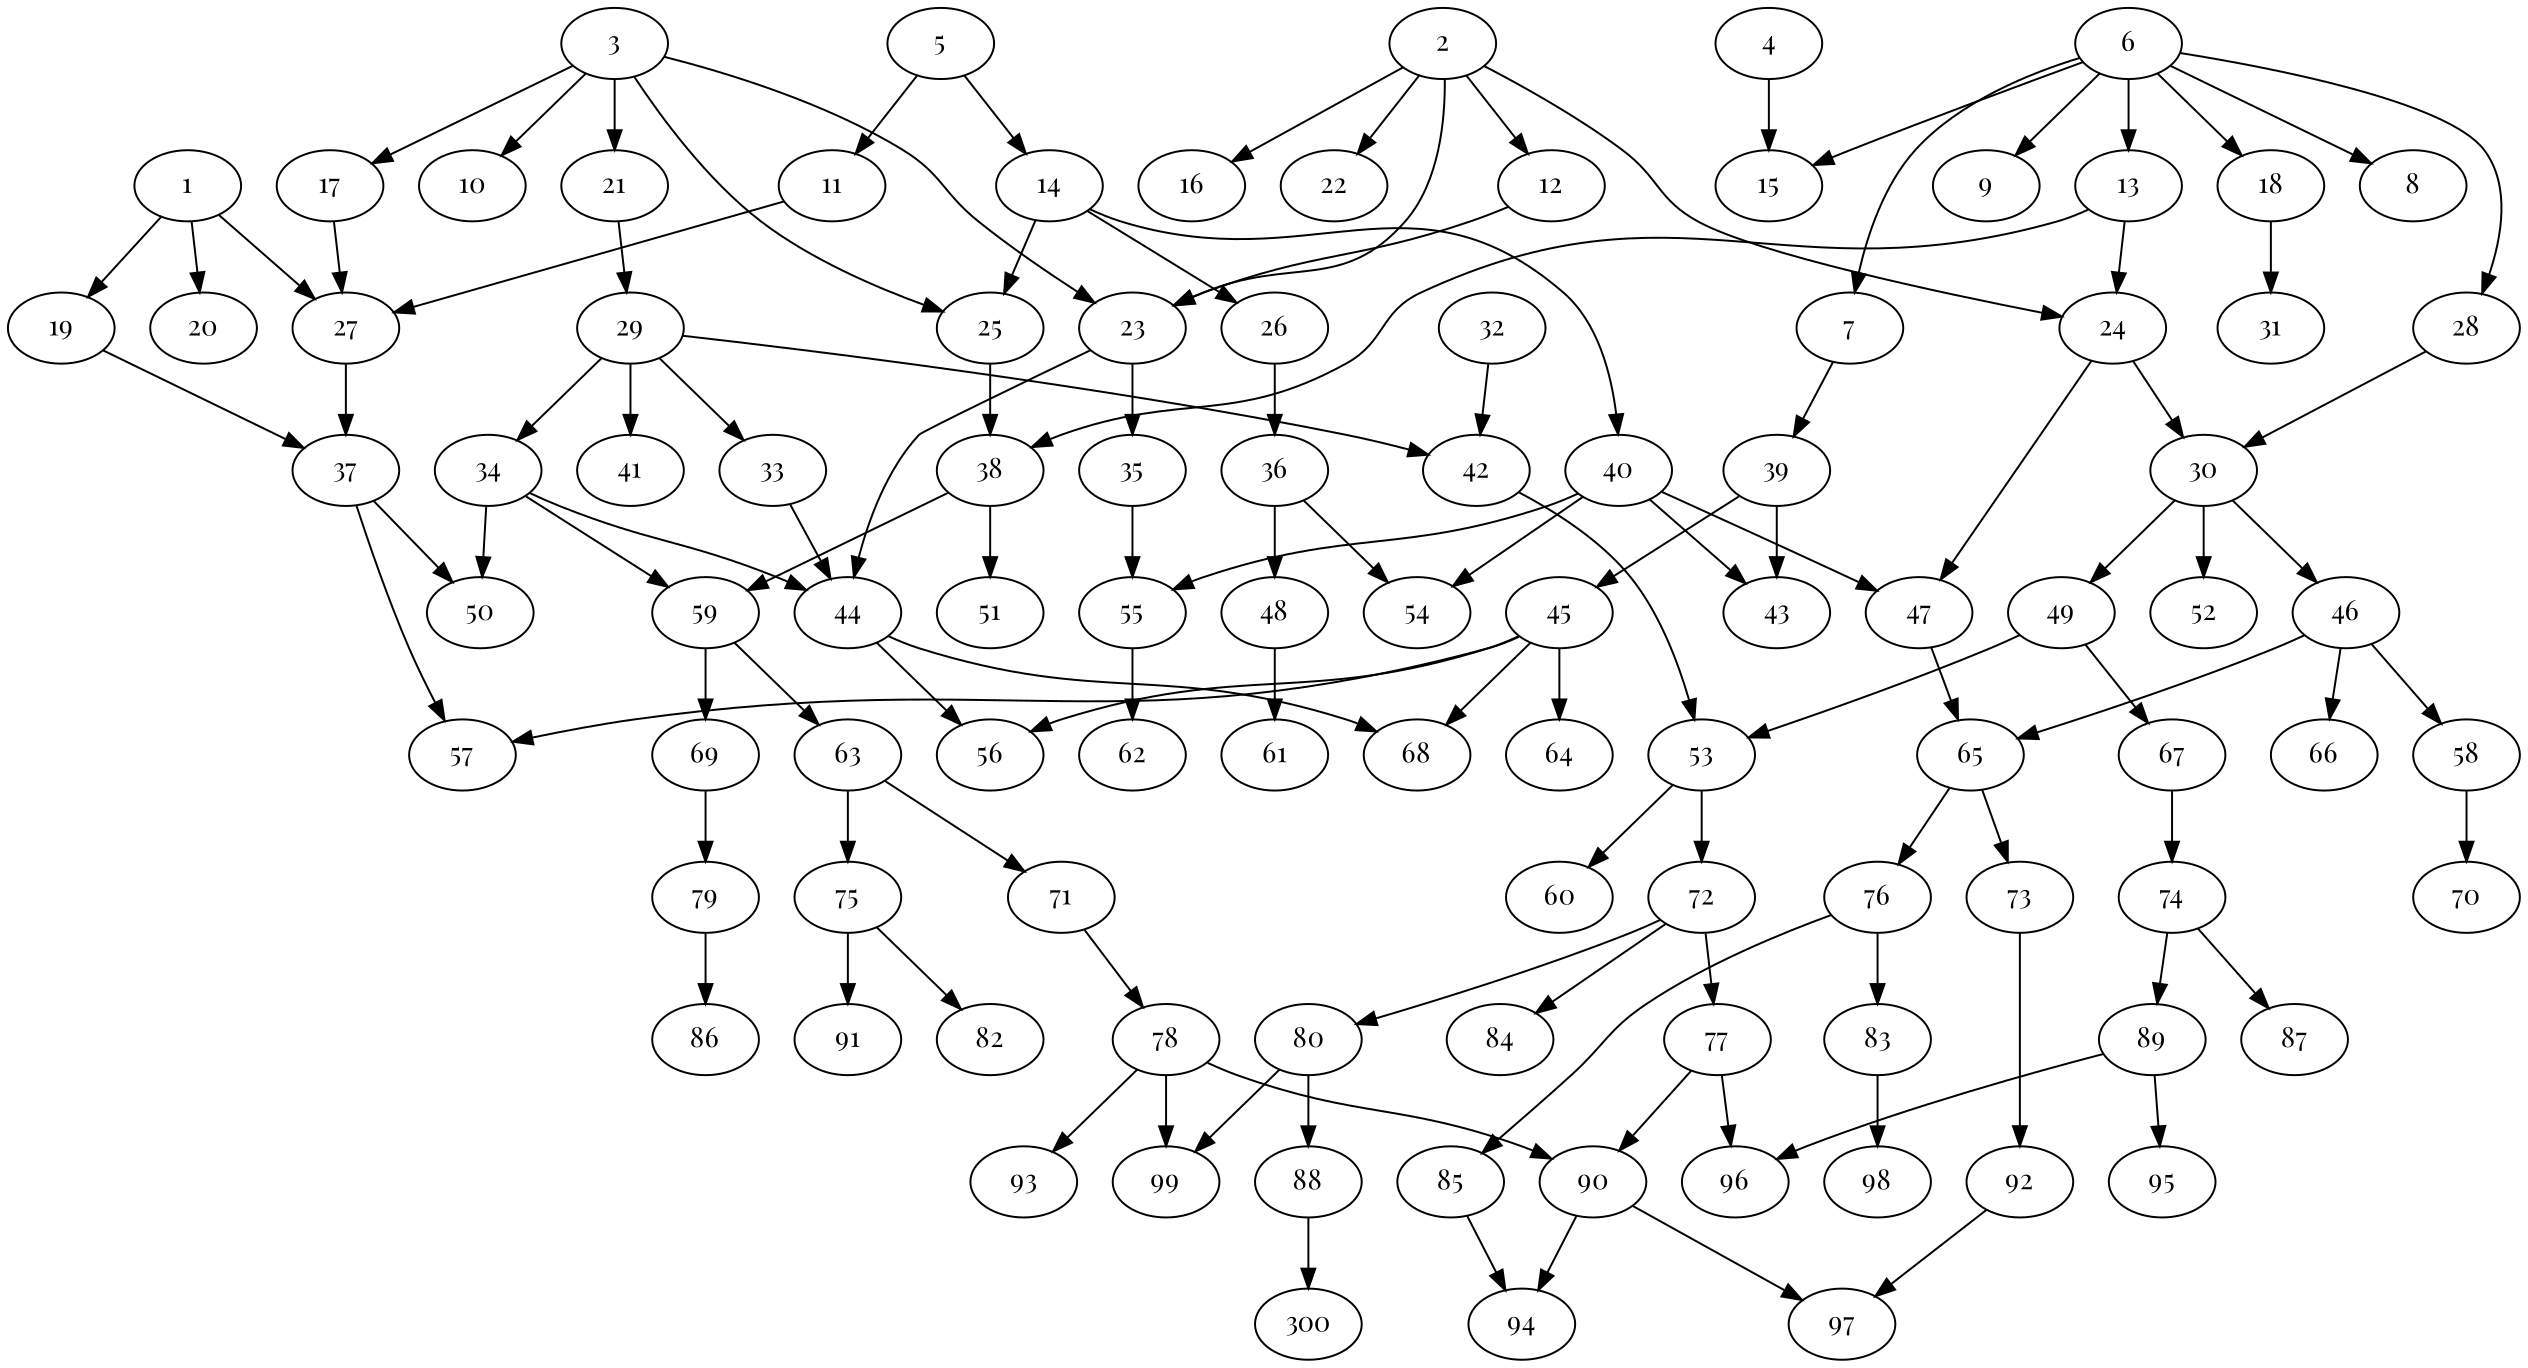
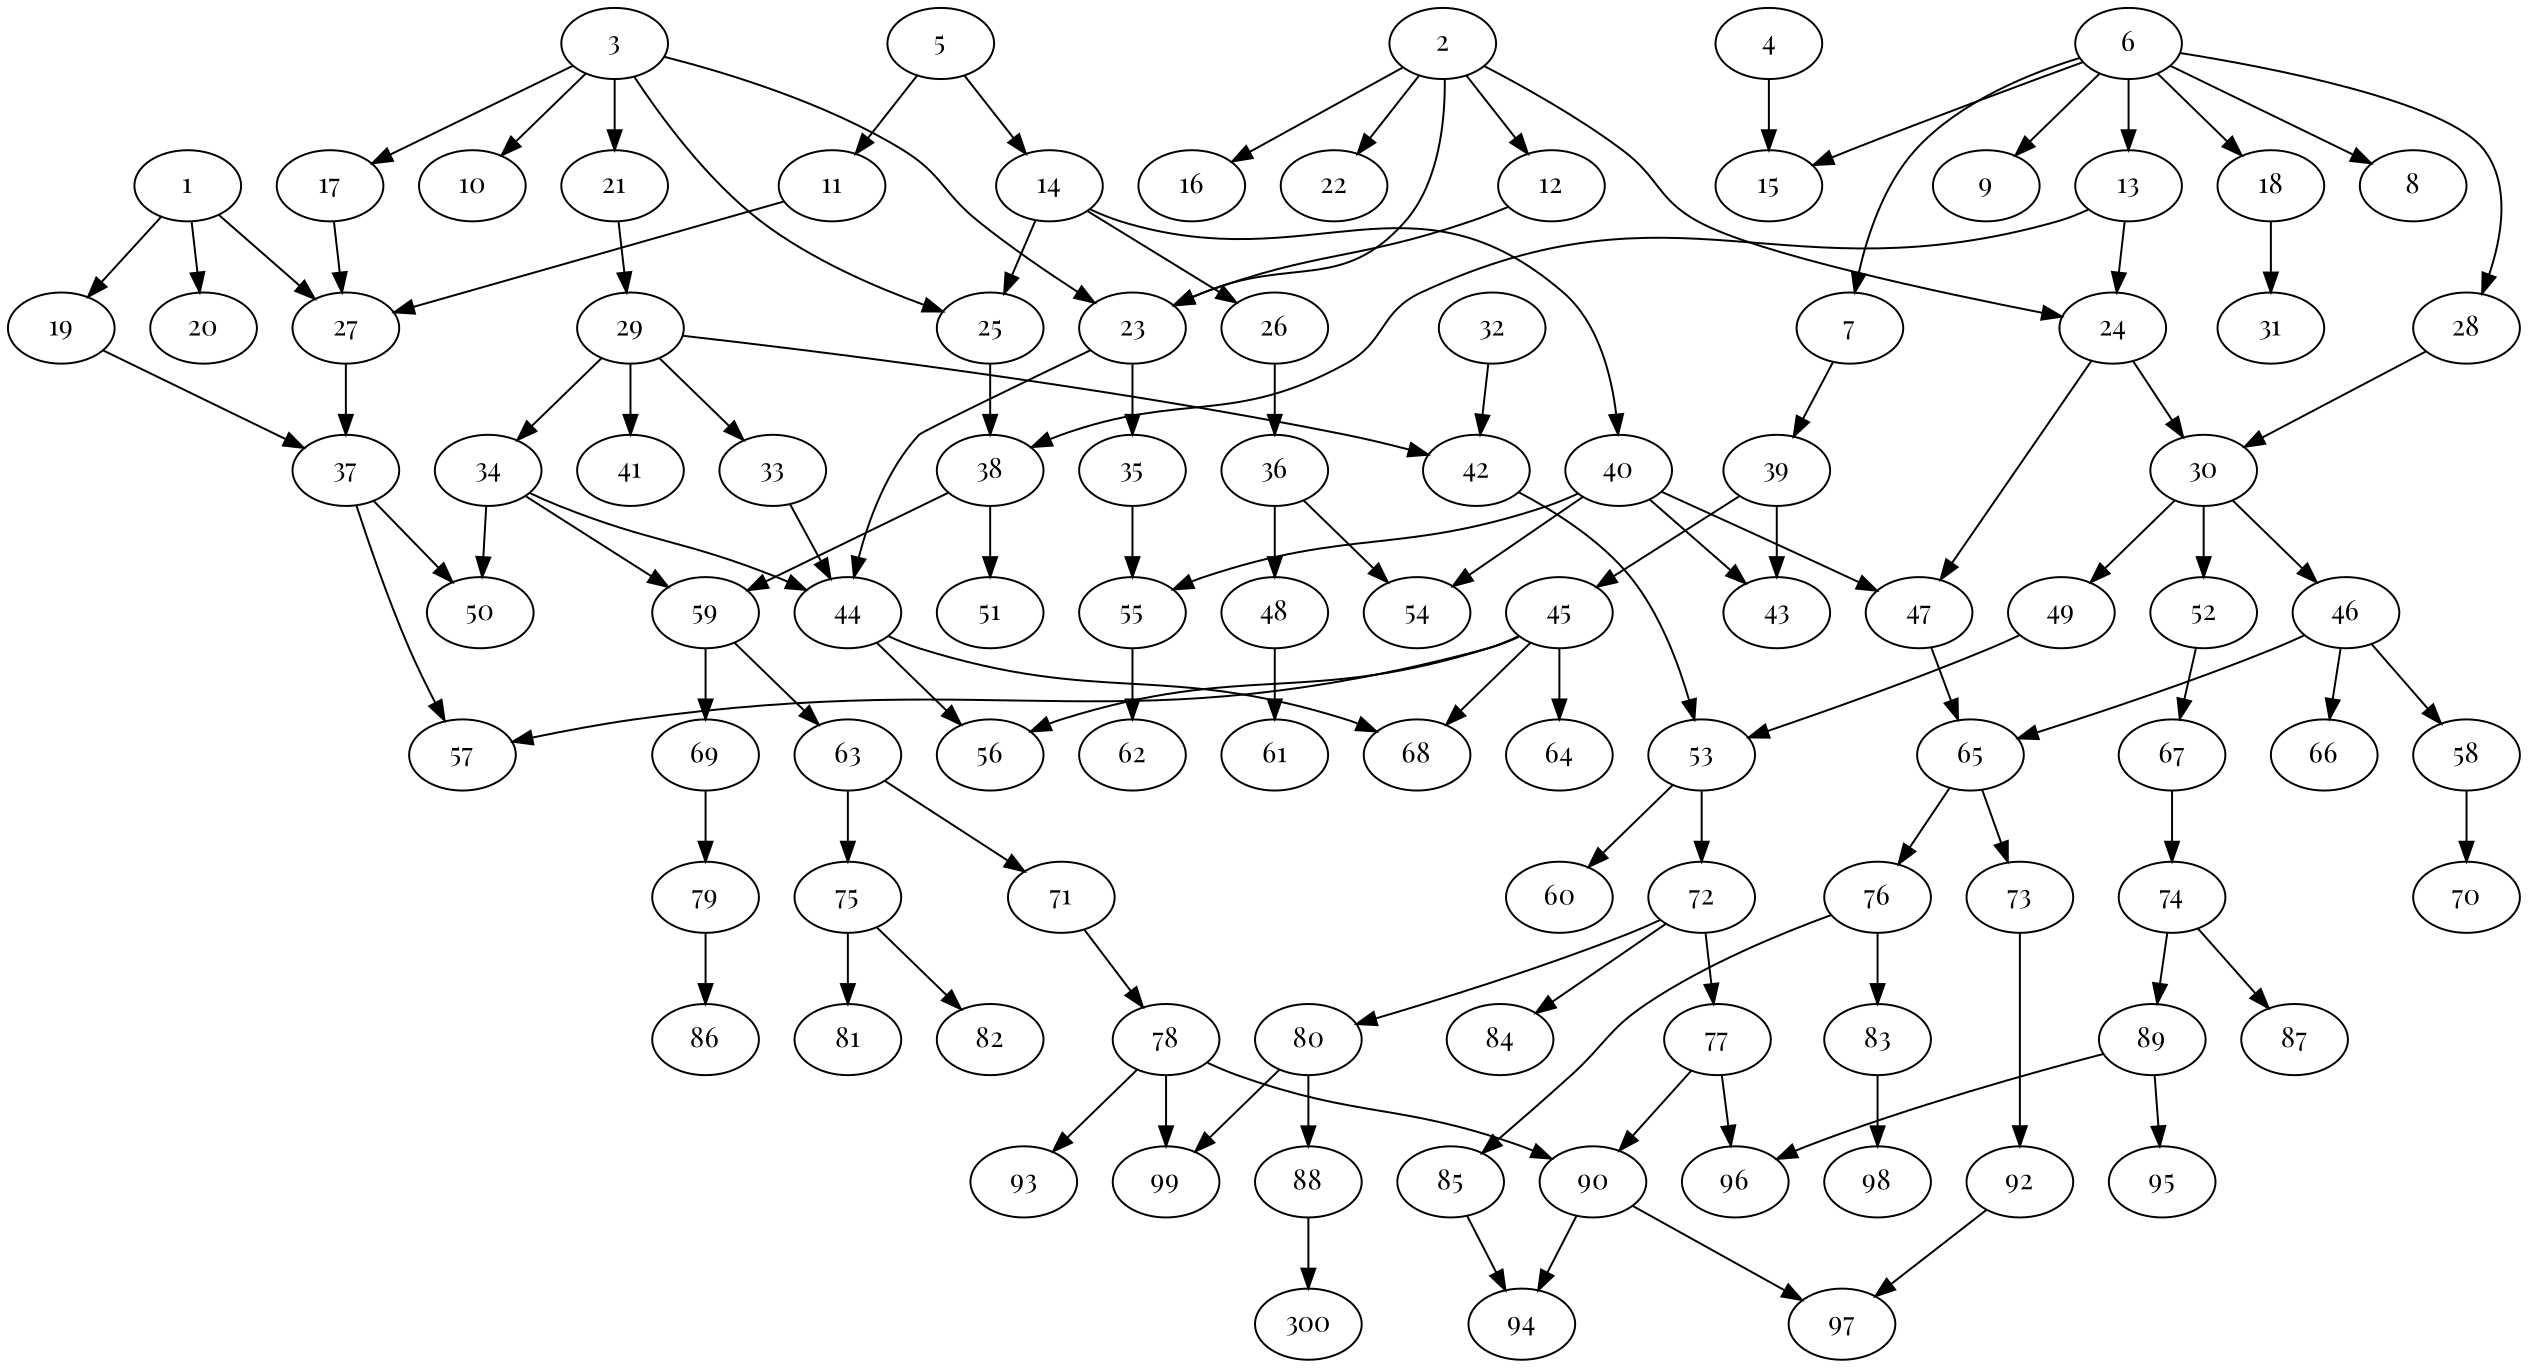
  digraph {
    fontname="Playfair Display"
    node [alpha=0.05 fontname="Playfair Display"]
    edge [fontname="Playfair Display"]
    1 [alpha=0.10]
    19
    20 [alpha=0.02]
    27 [alpha=0.07]
    37 [alpha=0.04]
    50 [alpha=0.15]
    57 [alpha=0.13]
    2 [alpha=0.03]
    12 [alpha=0.13]
    16 [alpha=0.00]
    22 [alpha=0.17]
    23 [alpha=0.03]
    24 [alpha=0.13]
    35 [alpha=0.19]
    44 [alpha=0.20]
    30 [alpha=0.17]
    47 [alpha=0.10]
    55 [alpha=0.10]
    56 [alpha=0.12]
    68 [alpha=0.18]
    46 [alpha=0.11]
    49 [alpha=0.01]
    52 [alpha=0.15]
    65 [alpha=0.01]
    3 [alpha=0.14]
    10 [alpha=0.20]
    17 [alpha=0.12]
    21 [alpha=0.11]
    25
    29 [alpha=0.07]
    38 [alpha=0.20]
    33 [alpha=0.01]
    34 [alpha=0.19]
    41
    42 [alpha=0.17]
    59 [alpha=0.01]
    51 [alpha=0.04]
    32 [alpha=0.19]
    4 [alpha=0.08]
    15 [alpha=0.06]
    5 [alpha=0.02]
    11 [alpha=0.11]
    14 [alpha=0.17]
    26 [alpha=0.06]
    40 [alpha=0.07]
    36 [alpha=0.13]
    43 [alpha=0.03]
    54 [alpha=0.20]
    6 [alpha=0.03]
    7
    8 [alpha=0.04]
    9 [alpha=0.17]
    13 [alpha=0.11]
    18 [alpha=0.01]
    28
    39 [alpha=0.13]
    31 [alpha=0.06]
    45
    64
    63 [alpha=0.08]
    69 [alpha=0.04]
    48 [alpha=0.01]
    62 [alpha=0.17]
    53 [alpha=0.06]
    58 [alpha=0.07]
    66 [alpha=0.11]
    67 [alpha=0.07]
    73
    76 [alpha=0.17]
    61 [alpha=0.17]
    60
    72 [alpha=0.18]
    70 [alpha=0.00]
    74 [alpha=0.09]
    71 [alpha=0.12]
    75 [alpha=0.02]
    79 [alpha=0.14]
    77 [alpha=0.19]
    80 [alpha=0.16]
    84 [alpha=0.10]
    78 [alpha=0.06]
    82 [alpha=0.06]
-   91 [alpha=0.20]
+   91 [alpha=0.20 label=81]
    92 [alpha=0.15]
    83 [alpha=0.19]
    85 [alpha=0.12]
    87 [alpha=0.11]
    89 [alpha=0.07]
    90 [alpha=0.10]
    96 [alpha=0.19]
    99 [alpha=0.13]
    88 [alpha=0.19]
    86 [alpha=0.10]
    93 [alpha=0.01]
    97 [alpha=0.16]
    98 [alpha=0.01]
    94 [alpha=0.04]
    95 [alpha=0.10]
    n99 [alpha=0.19 label=300]
    1 -> 19
    1 -> 20
    1 -> 27
    19 -> 37
    27 -> 37
    37 -> 50
    37 -> 57
    2 -> 12
    2 -> 16
    2 -> 22
    2 -> 23
    2 -> 24
    12 -> 23
    23 -> 35
    23 -> 44
    24 -> 30
    24 -> 47
    35 -> 55
    44 -> 56
    44 -> 68
    30 -> 46
    30 -> 49
    30 -> 52
    47 -> 65
    55 -> 62
    46 -> 65
    46 -> 58
    46 -> 66
    49 -> 53
-   49 -> 67
+   52 -> 67
    65 -> 73
    65 -> 76
    3 -> 23
    3 -> 10
    3 -> 17
    3 -> 21
    3 -> 25
    17 -> 27
    21 -> 29
    25 -> 38
    29 -> 33
    29 -> 34
    29 -> 41
    29 -> 42
    38 -> 59
    38 -> 51
    33 -> 44
    34 -> 50
    34 -> 44
    34 -> 59
    42 -> 53
    59 -> 63
    59 -> 69
    32 -> 42
    4 -> 15
    5 -> 11
    5 -> 14
    11 -> 27
    14 -> 25
    14 -> 26
    14 -> 40
    26 -> 36
    40 -> 47
    40 -> 55
    40 -> 43
    40 -> 54
    36 -> 54
    36 -> 48
    6 -> 15
    6 -> 7
    6 -> 8
    6 -> 9
    6 -> 13
    6 -> 18
    6 -> 28
    7 -> 39
    13 -> 24
    13 -> 38
    18 -> 31
    28 -> 30
    39 -> 43
    39 -> 45
    45 -> 57
    45 -> 56
    45 -> 68
    45 -> 64
    63 -> 71
    63 -> 75
    69 -> 79
    48 -> 61
    53 -> 60
    53 -> 72
    58 -> 70
    67 -> 74
    73 -> 92
    76 -> 83
    76 -> 85
    72 -> 77
    72 -> 80
    72 -> 84
    74 -> 87
    74 -> 89
    71 -> 78
    75 -> 82
    75 -> 91
    79 -> 86
    77 -> 90
    77 -> 96
    80 -> 99
    80 -> 88
    78 -> 90
    78 -> 99
    78 -> 93
    92 -> 97
    83 -> 98
    85 -> 94
    89 -> 96
    89 -> 95
    90 -> 97
    90 -> 94
    88 -> n99
  }
